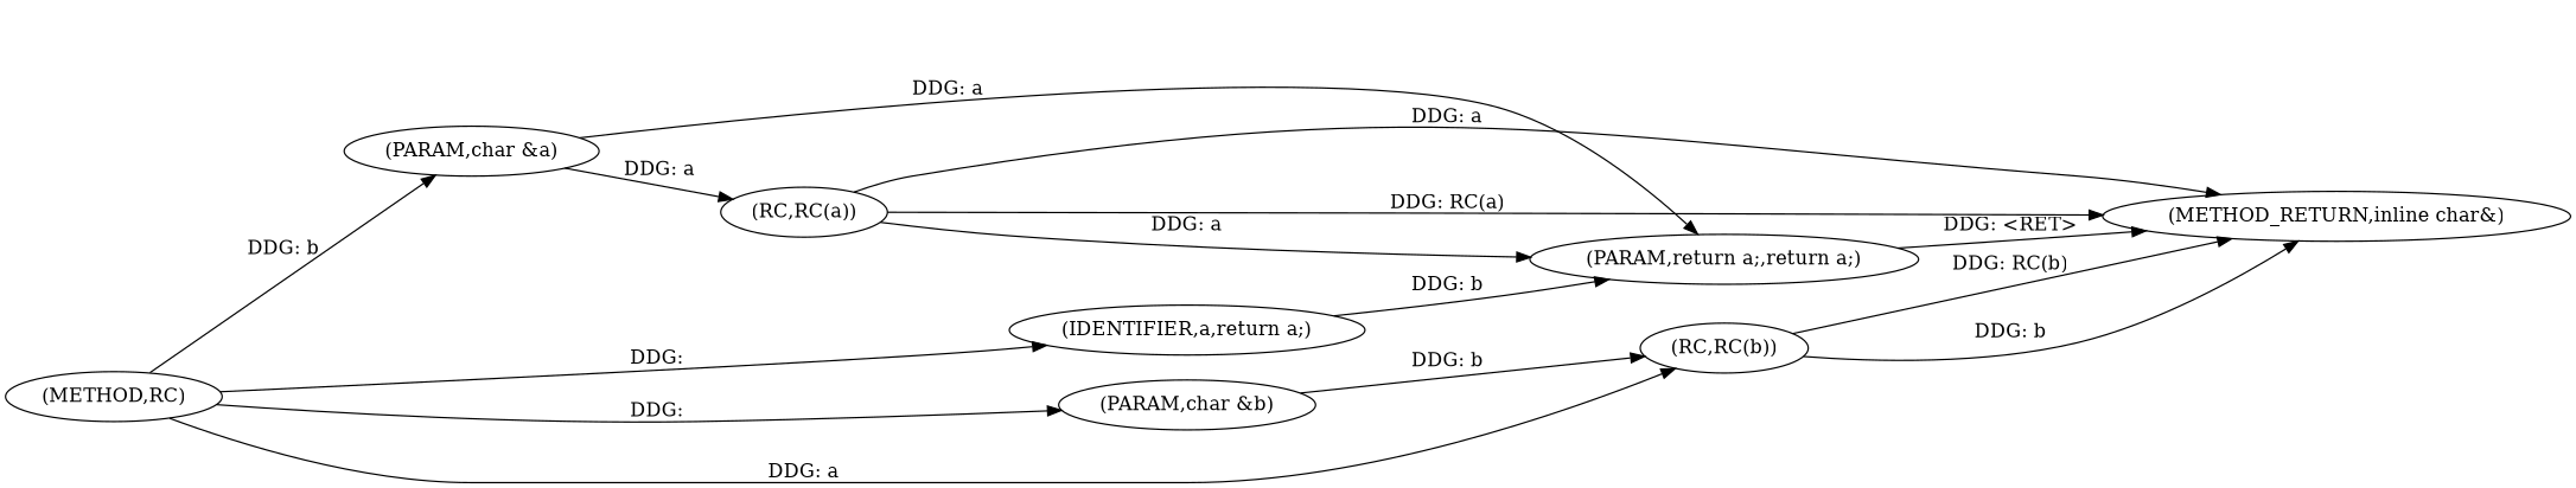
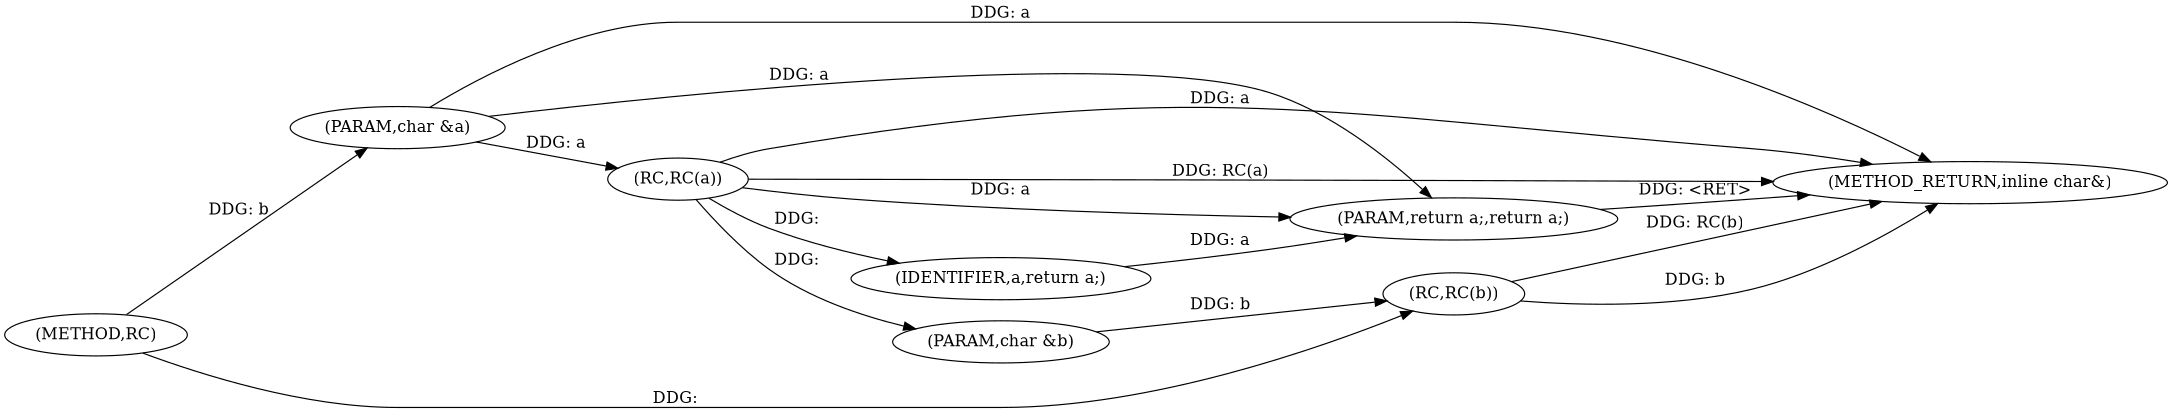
  digraph {
    rankdir=LR
    n1 [label="(METHOD,RC)"]
    n2 [label="(PARAM,char &a)"]
    n3 [label="(PARAM,char &b)"]
    n4 [label="(RC,RC(b))"]
    n5 [label="(IDENTIFIER,a,return a;)"]
    n6 [label="(RC,RC(a))"]
    n7 [label="(METHOD_RETURN,inline char&)"]
    n8 [label="(PARAM,return a;,return a;)"]
    n1 -> n2 [label="DDG: b"]
-   n1 -> n3 [label="DDG: "]
-   n1 -> n4 [label="DDG: a"]
-   n1 -> n5 [label="DDG: "]
+   n6 -> n3 [label="DDG: "]
+   n1 -> n4 [label="DDG: "]
+   n6 -> n5 [label="DDG: "]
    n2 -> n6 [label="DDG: a"]
+   n2 -> n7 [label="DDG: a"]
    n2 -> n8 [label="DDG: a"]
    n3 -> n4 [label="DDG: b"]
    n4 -> n7 [label="DDG: b"]
    n4 -> n7 [label="DDG: RC(b)"]
-   n5 -> n8 [label="DDG: b"]
+   n5 -> n8 [label="DDG: a"]
    n6 -> n7 [label="DDG: a"]
    n6 -> n7 [label="DDG: RC(a)"]
    n6 -> n8 [label="DDG: a"]
    n8 -> n7 [label="DDG: <RET>"]
  }
